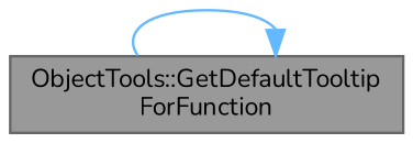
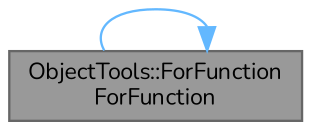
  digraph {
    rankdir=LR
    fontname=Nunito
-   n1 [color=gray40 fillcolor=grey60 fontcolor=black fontname=Nunito fontsize=10 height=0.2 label="ObjectTools::GetDefaultTooltip\lForFunction" shape=box style=filled width=0.4]
+   n1 [color=gray40 fillcolor=grey60 fontcolor=black fontname=Nunito fontsize=10 height=0.2 label="ObjectTools::ForFunction\lForFunction" shape=box style=filled width=0.4]
    n1 -> n1 [color=steelblue1 fontname=Nunito fontsize=10 labelfontname=Helvetica labelfontsize=10 style=solid]
  }
